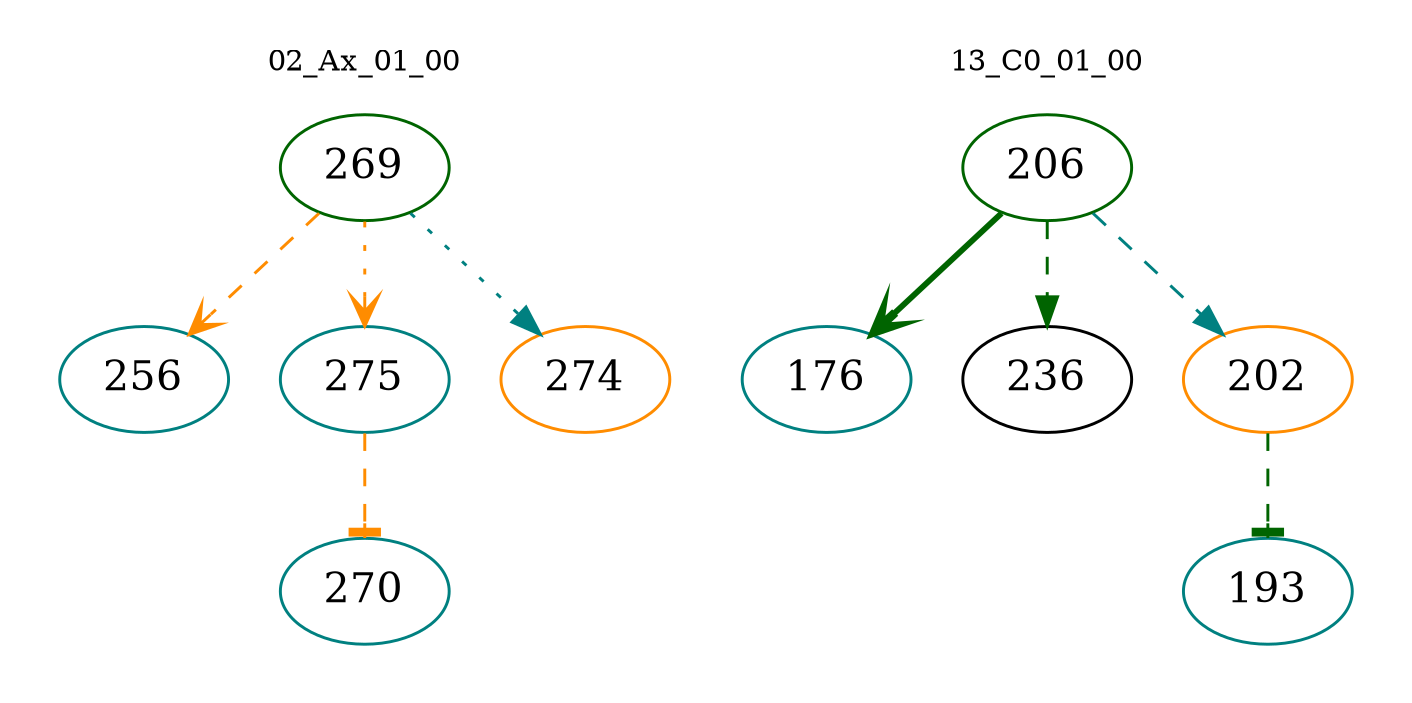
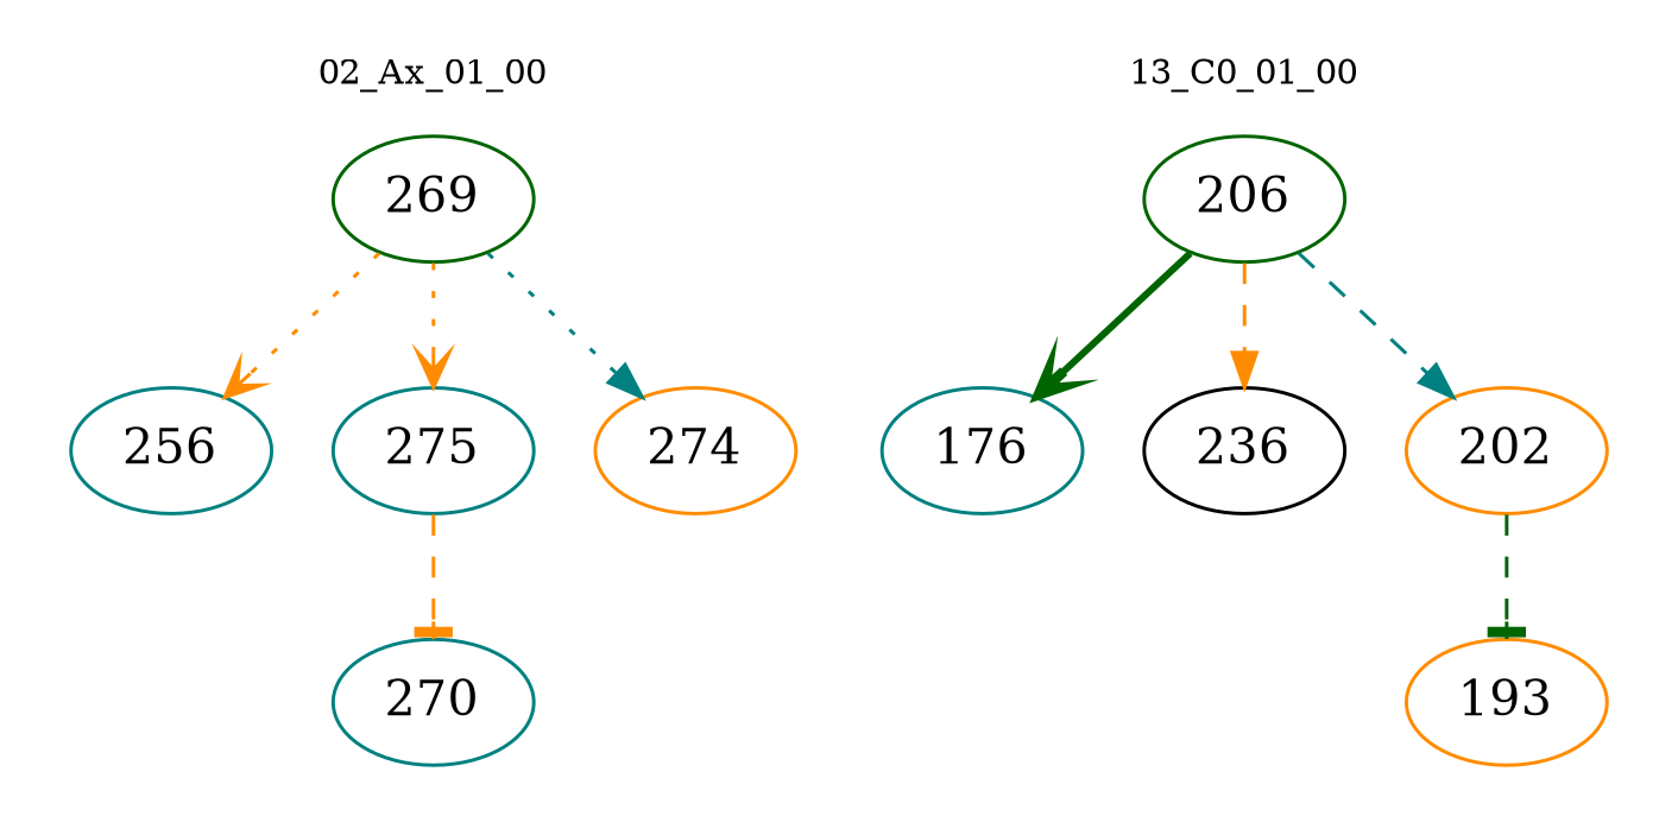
  digraph {
    node [color=teal]
    edge [arrowhead=vee color=darkorange style=dashed]
    n1 [color=darkgreen label=269]
    n2 [label=256]
    n3 [label=275]
    n4 [color=darkorange label=274]
    n5 [label=270]
    n6 [color=darkgreen label=206]
    n7 [label=176]
    n8 [color=black label=236]
    n9 [color=darkorange label=202]
-   n10 [label=193]
+   n10 [color=darkorange label=193]
    subgraph cluster_1 {
      color=white
      fontsize=10
      label="02_Ax_01_00"
      n1
      n2
      n3
      n4
      n5
    }
    subgraph cluster_2 {
      color=white
      fontsize=10
      label="13_C0_01_00"
      n6
      n7
      n8
      n9
      n10
    }
-   n1 -> n2
+   n1 -> n2 [style=dotted]
    n1 -> n3 [style=dotted]
    n1 -> n4 [arrowhead=normal color=teal style=dotted]
    n3 -> n5 [arrowhead=tee]
    n6 -> n7 [color=darkgreen style=bold]
-   n6 -> n8 [arrowhead=normal color=darkgreen]
+   n6 -> n8 [arrowhead=normal]
    n6 -> n9 [arrowhead=normal color=teal]
    n9 -> n10 [arrowhead=tee color=darkgreen]
  }
